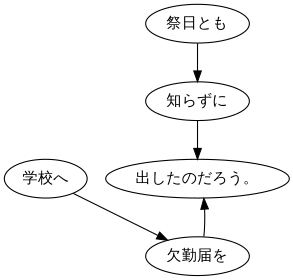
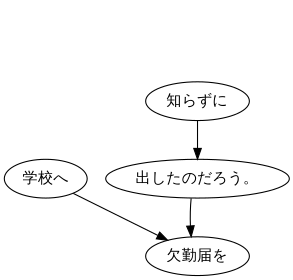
  digraph {
    fontname="Courier Prime"
    node [fontname="Courier Prime"]
    edge [fontname="Courier Prime"]
    n1 [label="出したのだろう。"]
-   n2 [label="祭日とも"]
    n3 [label="知らずに"]
    n4 [label="学校へ"]
    n5 [label="欠勤届を"]
-   n2 -> n3
    n3 -> n1
    n4 -> n5
-   n5 -> n1
+   n1 -> n5
  }
